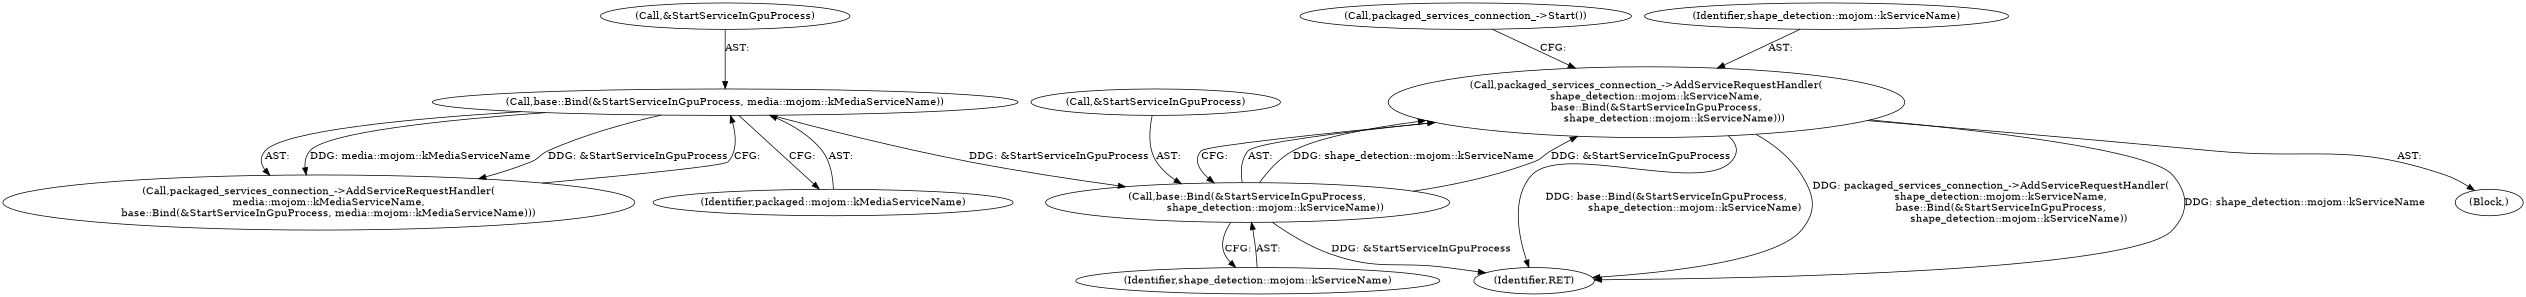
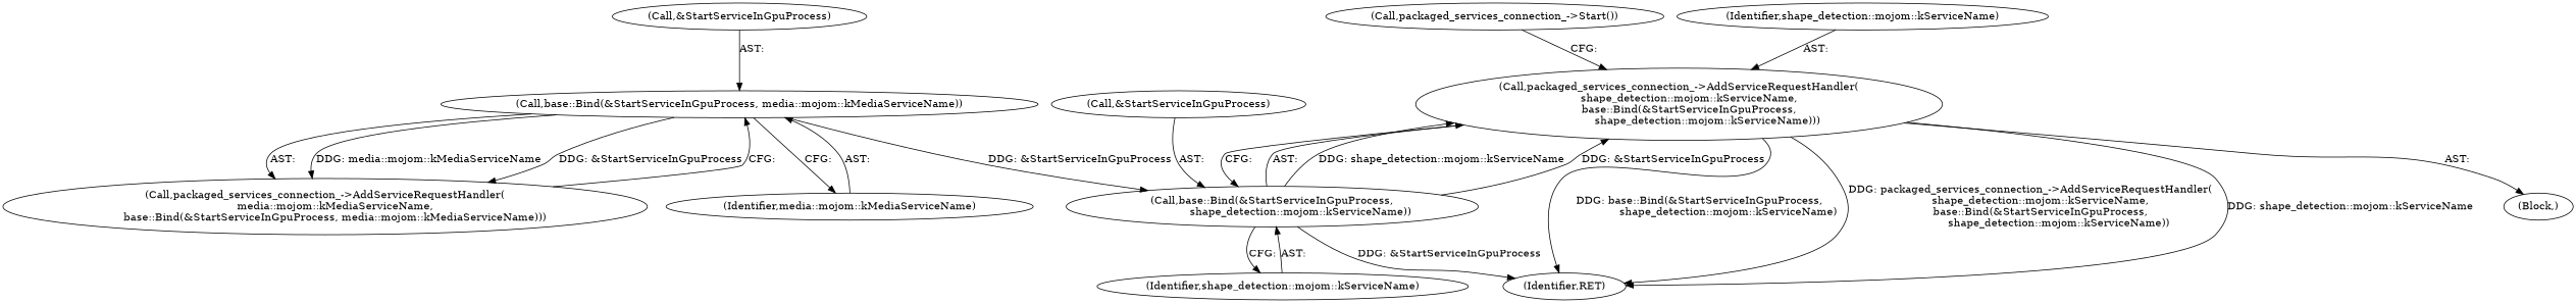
  digraph {
    n1 [label="(Call,packaged_services_connection_->AddServiceRequestHandler(\n      shape_detection::mojom::kServiceName,\n      base::Bind(&StartServiceInGpuProcess,\n                 shape_detection::mojom::kServiceName)))"]
    n2 [label="(Call,base::Bind(&StartServiceInGpuProcess,\n                 shape_detection::mojom::kServiceName))"]
    n3 [label="(Identifier,RET)"]
    n4 [label="(Block,)"]
    n5 [label="(Identifier,shape_detection::mojom::kServiceName)"]
    n6 [label="(Call,base::Bind(&StartServiceInGpuProcess, media::mojom::kMediaServiceName))"]
    n7 [label="(Call,packaged_services_connection_->AddServiceRequestHandler(\n      media::mojom::kMediaServiceName,\n      base::Bind(&StartServiceInGpuProcess, media::mojom::kMediaServiceName)))"]
-   n8 [label="(Identifier,packaged::mojom::kMediaServiceName)"]
+   n8 [label="(Identifier,media::mojom::kMediaServiceName)"]
    n9 [label="(Call,packaged_services_connection_->Start())"]
    n10 [label="(Call,&StartServiceInGpuProcess)"]
    n11 [label="(Identifier,shape_detection::mojom::kServiceName)"]
    n12 [label="(Call,&StartServiceInGpuProcess)"]
    n1 -> n2 [label="CFG: "]
    n1 -> n3 [label="DDG: base::Bind(&StartServiceInGpuProcess,\n                 shape_detection::mojom::kServiceName)"]
    n1 -> n3 [label="DDG: packaged_services_connection_->AddServiceRequestHandler(\n      shape_detection::mojom::kServiceName,\n      base::Bind(&StartServiceInGpuProcess,\n                 shape_detection::mojom::kServiceName))"]
    n1 -> n3 [label="DDG: shape_detection::mojom::kServiceName"]
    n1 -> n4 [label="AST: "]
    n2 -> n1 [label="AST: "]
    n2 -> n1 [label="DDG: shape_detection::mojom::kServiceName"]
    n2 -> n1 [label="DDG: &StartServiceInGpuProcess"]
    n2 -> n3 [label="DDG: &StartServiceInGpuProcess"]
    n2 -> n5 [label="CFG: "]
    n5 -> n2 [label="AST: "]
    n6 -> n2 [label="DDG: &StartServiceInGpuProcess"]
    n6 -> n7 [label="AST: "]
    n6 -> n7 [label="DDG: media::mojom::kMediaServiceName"]
    n6 -> n7 [label="DDG: &StartServiceInGpuProcess"]
    n6 -> n8 [label="CFG: "]
    n7 -> n6 [label="CFG: "]
    n8 -> n6 [label="AST: "]
    n9 -> n1 [label="CFG: "]
    n10 -> n6 [label="AST: "]
    n11 -> n1 [label="AST: "]
    n12 -> n2 [label="AST: "]
  }
